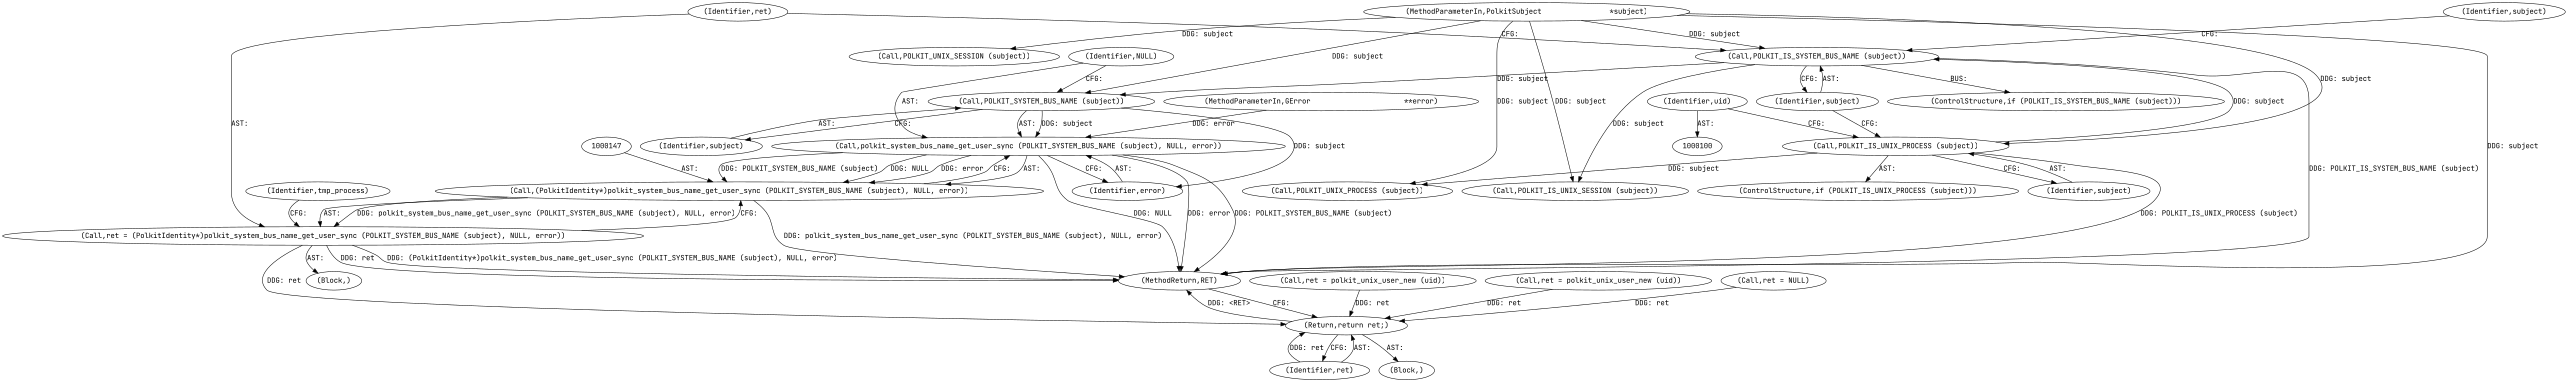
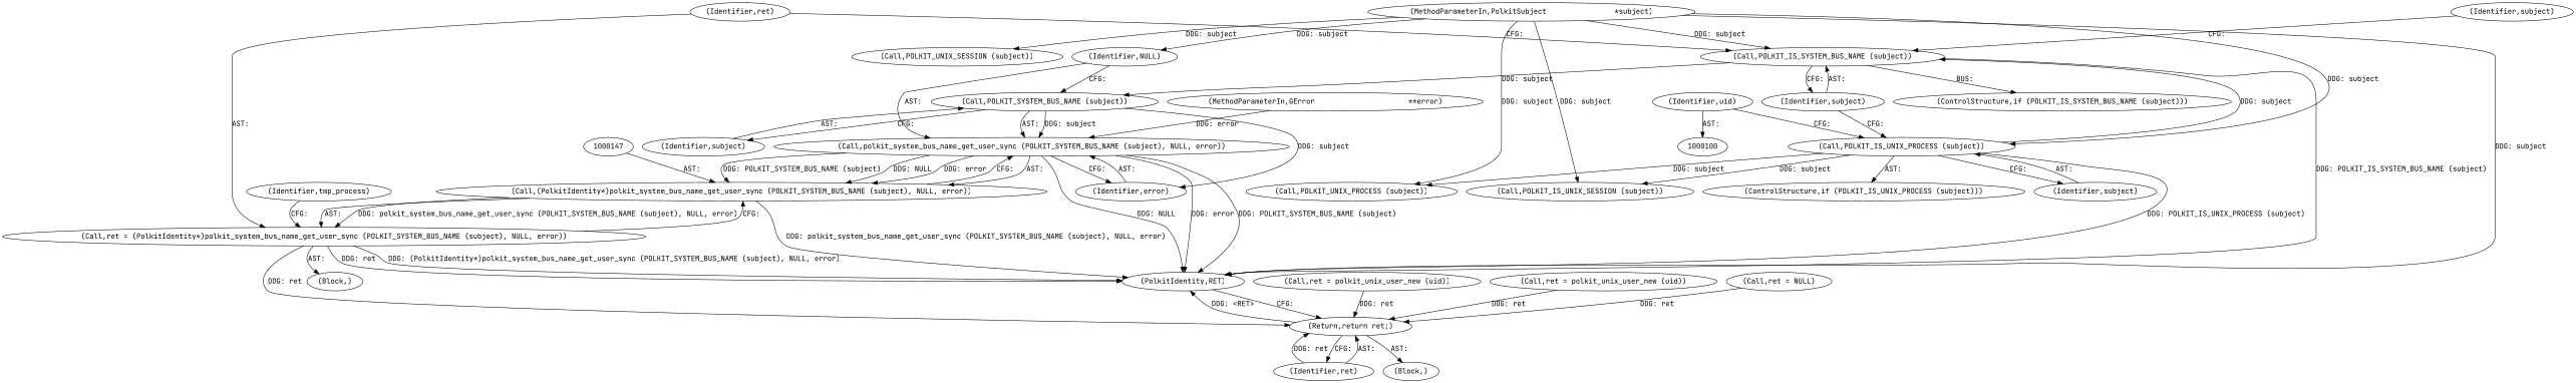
  digraph {
    fontname="JetBrains Mono"
    node [fontname="JetBrains Mono"]
    edge [fontname="JetBrains Mono"]
    n1 [label="(Call,POLKIT_SYSTEM_BUS_NAME (subject))"]
    n2 [label="(Call,polkit_system_bus_name_get_user_sync (POLKIT_SYSTEM_BUS_NAME (subject), NULL, error))"]
    n3 [label="(Identifier,subject)"]
    n4 [label="(Identifier,error)"]
-   n5 [label="(MethodReturn,RET)"]
+   n5 [label="(PolkitIdentity,RET)"]
    n6 [label="(Call,(PolkitIdentity*)polkit_system_bus_name_get_user_sync (POLKIT_SYSTEM_BUS_NAME (subject), NULL, error))"]
    n7 [label="(Return,return ret;)"]
    n8 [label="(Call,POLKIT_IS_SYSTEM_BUS_NAME (subject))"]
    n9 [label="(ControlStructure,if (POLKIT_IS_SYSTEM_BUS_NAME (subject)))"]
    n10 [label="(Call,POLKIT_IS_UNIX_SESSION (subject))"]
    n11 [label="(Identifier,subject)"]
    n12 [label="(Call,POLKIT_IS_UNIX_PROCESS (subject))"]
    n13 [label="(ControlStructure,if (POLKIT_IS_UNIX_PROCESS (subject)))"]
    n14 [label="(Call,POLKIT_UNIX_PROCESS (subject))"]
    n15 [label="(Identifier,subject)"]
    n16 [label="(MethodParameterIn,PolkitSubject                *subject)"]
    n17 [label="(Call,POLKIT_UNIX_SESSION (subject))"]
    n18 [label="(Call,ret = (PolkitIdentity*)polkit_system_bus_name_get_user_sync (POLKIT_SYSTEM_BUS_NAME (subject), NULL, error))"]
    n19 [label="(Block,)"]
    n20 [label="(Identifier,ret)"]
    n21 [label="(Block,)"]
    n22 [label="(Identifier,ret)"]
    n23 [label="(MethodParameterIn,GError                      **error)"]
    n24 [label="(Identifier,NULL)"]
    n25 [label="(Call,ret = polkit_unix_user_new (uid))"]
    n26 [label="(Identifier,subject)"]
    n27 [label="(Call,ret = polkit_unix_user_new (uid))"]
    n28 [label="(Identifier,tmp_process)"]
    n29 [label="(Call,ret = NULL)"]
    n30 [label="(Identifier,uid)"]
    1000100
    1000147
    n1 -> n2 [label="AST: "]
    n1 -> n2 [label="DDG: subject"]
    n1 -> n3 [label="CFG: "]
    n1 -> n4 [label="DDG: subject"]
    n2 -> n4 [label="CFG: "]
    n2 -> n5 [label="DDG: NULL"]
    n2 -> n5 [label="DDG: error"]
    n2 -> n5 [label="DDG: POLKIT_SYSTEM_BUS_NAME (subject)"]
    n2 -> n6 [label="AST: "]
    n2 -> n6 [label="DDG: POLKIT_SYSTEM_BUS_NAME (subject)"]
    n2 -> n6 [label="DDG: NULL"]
    n2 -> n6 [label="DDG: error"]
    n3 -> n1 [label="AST: "]
    n4 -> n2 [label="AST: "]
    n5 -> n7 [label="CFG: "]
    n6 -> n2 [label="CFG: "]
    n6 -> n5 [label="DDG: polkit_system_bus_name_get_user_sync (POLKIT_SYSTEM_BUS_NAME (subject), NULL, error)"]
    n6 -> n18 [label="AST: "]
    n6 -> n18 [label="DDG: polkit_system_bus_name_get_user_sync (POLKIT_SYSTEM_BUS_NAME (subject), NULL, error)"]
    n7 -> n5 [label="DDG: <RET>"]
    n7 -> n20 [label="CFG: "]
    n7 -> n21 [label="AST: "]
    n8 -> n1 [label="DDG: subject"]
    n8 -> n5 [label="DDG: POLKIT_IS_SYSTEM_BUS_NAME (subject)"]
    n8 -> n9 [label="BUS: "]
-   n8 -> n10 [label="DDG: subject"]
+   n12 -> n10 [label="DDG: subject"]
    n8 -> n11 [label="CFG: "]
    n11 -> n8 [label="AST: "]
    n11 -> n12 [label="CFG: "]
    n12 -> n5 [label="DDG: POLKIT_IS_UNIX_PROCESS (subject)"]
    n12 -> n8 [label="DDG: subject"]
    n12 -> n13 [label="AST: "]
    n12 -> n14 [label="DDG: subject"]
    n12 -> n15 [label="CFG: "]
    n15 -> n12 [label="AST: "]
-   n16 -> n1 [label="DDG: subject"]
+   n16 -> n24 [label="DDG: subject"]
    n16 -> n5 [label="DDG: subject"]
    n16 -> n8 [label="DDG: subject"]
    n16 -> n10 [label="DDG: subject"]
    n16 -> n12 [label="DDG: subject"]
    n16 -> n14 [label="DDG: subject"]
    n16 -> n17 [label="DDG: subject"]
    n18 -> n5 [label="DDG: ret"]
    n18 -> n5 [label="DDG: (PolkitIdentity*)polkit_system_bus_name_get_user_sync (POLKIT_SYSTEM_BUS_NAME (subject), NULL, error)"]
    n18 -> n6 [label="CFG: "]
    n18 -> n7 [label="DDG: ret"]
    n18 -> n19 [label="AST: "]
    n20 -> n7 [label="AST: "]
    n20 -> n7 [label="DDG: ret"]
    n22 -> n8 [label="CFG: "]
    n22 -> n18 [label="AST: "]
    n23 -> n2 [label="DDG: error"]
    n24 -> n1 [label="CFG: "]
    n24 -> n2 [label="AST: "]
    n25 -> n7 [label="DDG: ret"]
    n26 -> n8 [label="CFG: "]
    n27 -> n7 [label="DDG: ret"]
    n28 -> n18 [label="CFG: "]
    n29 -> n7 [label="DDG: ret"]
    n30 -> n12 [label="CFG: "]
    n30 -> 1000100 [label="AST: "]
    1000147 -> n6 [label="AST: "]
  }
